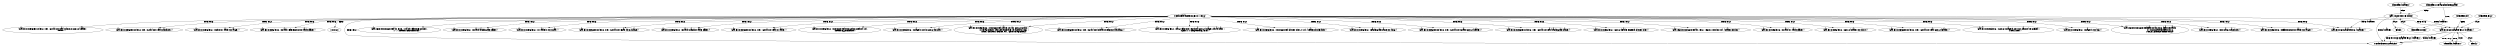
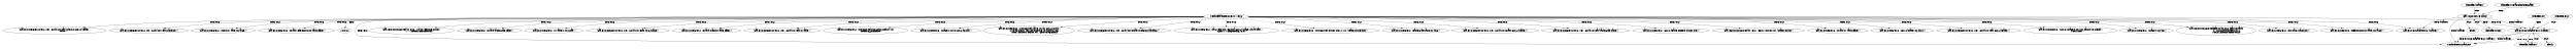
  digraph {
    n1 [label="(Call,error_propagate(errp, local_err))"]
    n2 [label="(Identifier,local_err)"]
    n3 [label="(Block,)"]
    n4 [label="(MethodReturn,static int)"]
    n5 [label="(MethodParameterIn,Error **errp)"]
    n6 [label="(Call,report_unsupported(bs, errp, \"%d bit reference counts\",\n                           1 << header.refcount_order))"]
    n7 [label="(Call,error_setg(errp, \"Invalid backing file offset\"))"]
    n8 [label="(Call,error_setg(errp, \"L1 table is too small\"))"]
    n9 [label="(Call,error_setg_errno(errp, -ret, \"Could not repair dirty image\"))"]
    n10 [label="(Call,error_setg(errp, \"Invalid snapshot table offset\"))"]
    n11 [label="(Call,error_setg_errno(errp, -ret, \"Could not read L1 table\"))"]
    n12 [label="(Call,error_setg(errp, \"Unsupported encryption method: %i\",\n                   header.crypt_method))"]
    n13 [label="(Call,error_propagate(errp, local_err))"]
    n14 [label="(Call,error_setg(errp, \"Image is not in qcow2 format\"))"]
    n15 [label="(Call,error_setg(errp, \"Unsupported value '%s' for qcow2 option \"\n                   \"'overlap-check'. Allowed are either of the following: \"\n                   \"none, constant, cached, all\", opt_overlap_check))"]
    n16 [label="(Call,error_setg_errno(errp, -ret, \"Could not initialize refcount handling\"))"]
    n17 [label="(Call,error_setg(errp, \"Lazy refcounts require a qcow2 image with at least \"\n                   \"qemu 1.1 compatibility level\"))"]
    n18 [label="(Call,error_setg(errp, \"Unsupported cluster size: 2^%i\", header.cluster_bits))"]
    n19 [label="(Call,error_setg(errp, \"Backing file name too long\"))"]
    n20 [label="(Call,error_setg_errno(errp, -ret, \"Could not update qcow2 header\"))"]
    n21 [label="(Call,error_setg_errno(errp, -ret, \"Could not read backing file name\"))"]
    n22 [label="(Call,error_setg(errp, \"qcow2 header exceeds cluster size\"))"]
    n23 [label="(Call,report_unsupported(bs, errp, \"QCOW version %d\", header.version))"]
    n24 [label="(Call,error_setg(errp, \"Invalid L1 table offset\"))"]
    n25 [label="(Call,error_setg(errp, \"qcow2 header too short\"))"]
    n26 [label="(Call,error_setg_errno(errp, -ret, \"Could not read qcow2 header\"))"]
    n27 [label="(Call,error_setg(errp, \"qcow2: Image is corrupt; cannot be opened \"\n                       \"read/write\"))"]
    n28 [label="(Call,error_setg(errp, \"Image is too big\"))"]
    n29 [label="(Call,report_unsupported_feature(bs, errp, feature_table,\n                                   s->incompatible_features &\n                                   ~QCOW2_INCOMPAT_MASK))"]
    n30 [label="(Call,error_setg(errp, \"Too many snapshots\"))"]
    n31 [label="(Call,error_setg(errp, \"Reference count table too large\"))"]
    n32 [label="(Call,error_setg_errno(errp, -ret, \"Could not read unknown qcow2 header \"\n                             \"fields\"))"]
    n33 [label="(Call,error_setg_errno(errp, -ret, \"Could not read snapshots\"))"]
    n34 [label="(Call,error_setg(errp, \"Active L1 table too large\"))"]
    n35 [label="(Call,error_setg(errp, \"Invalid reference count table offset\"))"]
    1000120
    n37 [label="(Call,*report_err = NULL)"]
    n38 [label="(Block,)"]
    n39 [label="(Identifier,NULL)"]
    n40 [label="(Identifier,errp)"]
    n41 [label="(Identifier,local_err)"]
    n42 [label="(Identifier,overlap_check_template)"]
    n43 [label="(Identifier,ret)"]
    n1 -> n2 [label="CFG: "]
    n1 -> n3 [label="AST: "]
    n1 -> n4 [label="DDG: errp"]
    n1 -> n4 [label="DDG: error_propagate(errp, local_err)"]
    n1 -> n4 [label="DDG: local_err"]
    n2 -> n1 [label="AST: "]
    n5 -> n1 [label="DDG: errp"]
    n5 -> n4 [label="DDG: errp"]
    n5 -> n6 [label="DDG: errp"]
    n5 -> n7 [label="DDG: errp"]
    n5 -> n8 [label="DDG: errp"]
    n5 -> n9 [label="DDG: errp"]
    n5 -> n10 [label="DDG: errp"]
    n5 -> n11 [label="DDG: errp"]
    n5 -> n12 [label="DDG: errp"]
    n5 -> n13 [label="DDG: errp"]
    n5 -> n14 [label="DDG: errp"]
    n5 -> n15 [label="DDG: errp"]
    n5 -> n16 [label="DDG: errp"]
    n5 -> n17 [label="DDG: errp"]
    n5 -> n18 [label="DDG: errp"]
    n5 -> n19 [label="DDG: errp"]
    n5 -> n20 [label="DDG: errp"]
    n5 -> n21 [label="DDG: errp"]
    n5 -> n22 [label="DDG: errp"]
    n5 -> n23 [label="DDG: errp"]
    n5 -> n24 [label="DDG: errp"]
    n5 -> n25 [label="DDG: errp"]
    n5 -> n26 [label="DDG: errp"]
    n5 -> n27 [label="DDG: errp"]
    n5 -> n28 [label="DDG: errp"]
    n5 -> n29 [label="DDG: errp"]
    n5 -> n30 [label="DDG: errp"]
    n5 -> n31 [label="DDG: errp"]
    n5 -> n32 [label="DDG: errp"]
    n5 -> n33 [label="DDG: errp"]
    n5 -> n34 [label="DDG: errp"]
    n5 -> n35 [label="DDG: errp"]
    n5 -> 1000120 [label="CFG: "]
    n37 -> n1 [label="DDG: local_err"]
    n37 -> n4 [label="DDG: local_err"]
    n37 -> n13 [label="DDG: local_err"]
    n37 -> n38 [label="AST: "]
-   n42 -> n39 [label="CFG: "]
+   n37 -> n39 [label="CFG: "]
    n39 -> n37 [label="AST: "]
    n40 -> n1 [label="AST: "]
    n41 -> n37 [label="AST: "]
    n42 -> n37 [label="CFG: "]
    n43 -> n1 [label="CFG: "]
  }
